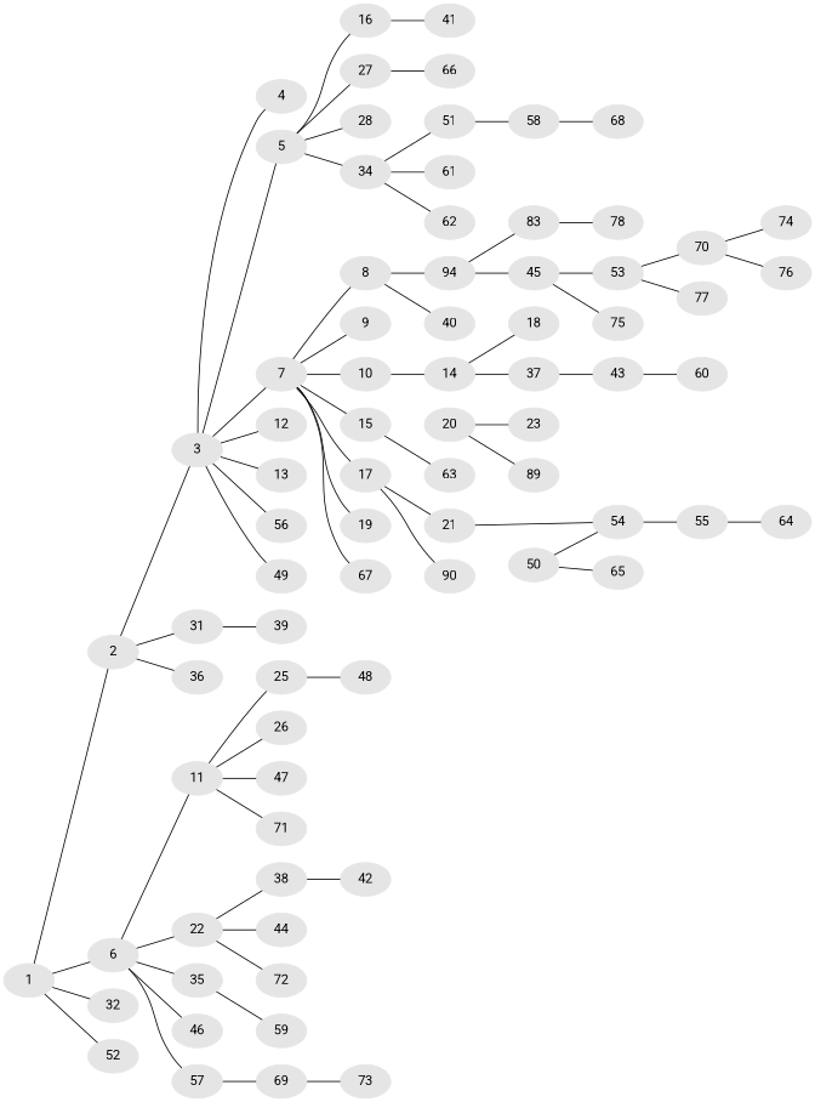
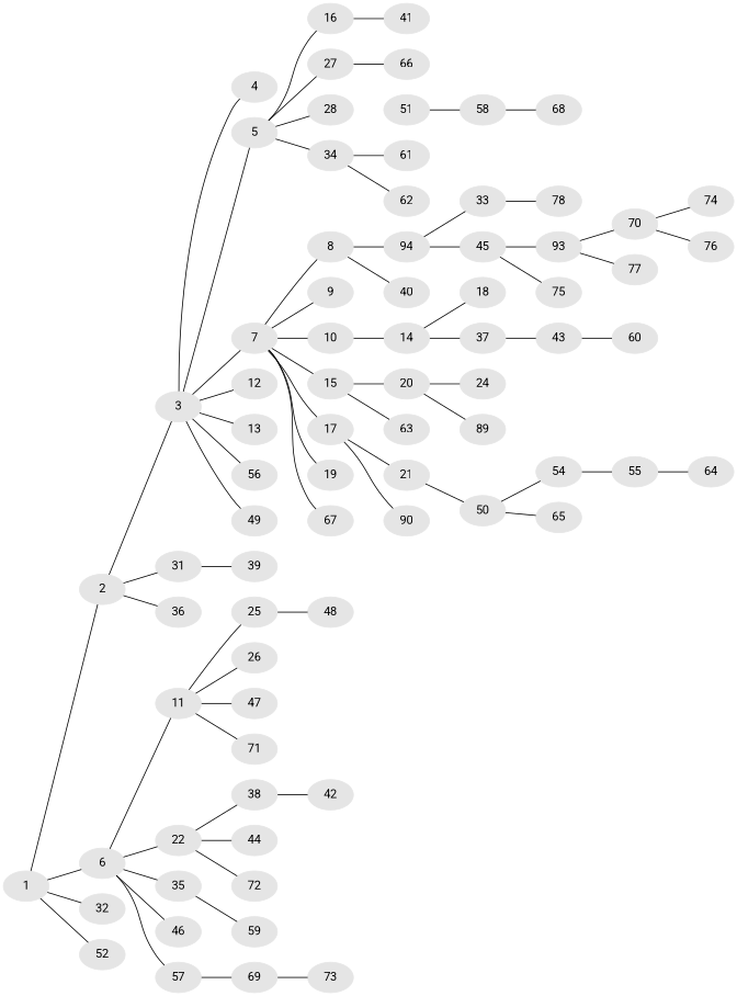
  graph {
    fontname=Roboto
    rankdir=LR
    node [color=gray90 fontname=Roboto style=filled]
    edge [fontname=Roboto]
    1
    2
    6
    32
    52
    3
    31
    36
    11
    22
    35
    46
    57
    4
    5
    7
    12
    13
    56
    49
    39
    16
    27
    28
    34
    8
    9
    10
    15
    17
    19
    67
    41
    66
    51
    61
    62
    25
    26
    47
    71
    38
    44
    72
    59
    69
    n47 [label=94]
    40
    14
    20
    63
    21
    n53 [label=90]
-   33 [label=83]
+   33
    45
    18
    37
    48
    43
-   23
+   23 [label=24]
    n61 [label=89]
    50
    54
    65
    42
    78
-   53
+   53 [label=93]
    75
    58
    60
    70
    77
    55
    68
    74
    76
    64
    73
    1 -- 2
    1 -- 6
    1 -- 32
    1 -- 52
    2 -- 3
    2 -- 31
    2 -- 36
    6 -- 11
    6 -- 22
    6 -- 35
    6 -- 46
    6 -- 57
    3 -- 4
    3 -- 5
    3 -- 7
    3 -- 12
    3 -- 13
    3 -- 56
    3 -- 49
    31 -- 39
    11 -- 25
    11 -- 26
    11 -- 47
    11 -- 71
    22 -- 38
    22 -- 44
    22 -- 72
    35 -- 59
    57 -- 69
    5 -- 16
    5 -- 27
    5 -- 28
    5 -- 34
    7 -- 8
    7 -- 9
    7 -- 10
    7 -- 15
    7 -- 17
    7 -- 19
    7 -- 67
    16 -- 41
    27 -- 66
-   34 -- 51
    34 -- 61
    34 -- 62
    8 -- n47
    8 -- 40
    10 -- 14
+   15 -- 20
    15 -- 63
    17 -- 21
    17 -- n53
    51 -- 58
    25 -- 48
    38 -- 42
    69 -- 73
    n47 -- 33
    n47 -- 45
    14 -- 18
    14 -- 37
    20 -- 23
    20 -- n61
-   21 -- 54
+   21 -- 50
    33 -- 78
    45 -- 53
    45 -- 75
    37 -- 43
    43 -- 60
    50 -- 54
    50 -- 65
    54 -- 55
    53 -- 70
    53 -- 77
    58 -- 68
    70 -- 74
    70 -- 76
    55 -- 64
  }
